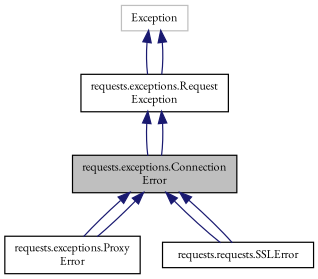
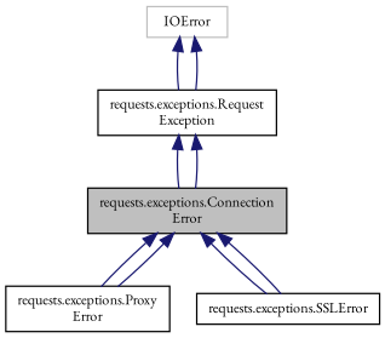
  digraph {
    fontname="EB Garamond"
    rankdir=TB
    node [color=black fillcolor=white fontname="EB Garamond" fontsize=10 shape=record style=filled]
    edge [color=midnightblue dir=back fontname="EB Garamond" fontsize=10 labelfontname=Helvetica labelfontsize=10 style=solid]
    n1 [fillcolor=grey75 fontcolor=black height=0.2 label="requests.exceptions.Connection\lError" width=0.4]
    n2 [height=0.2 label="requests.exceptions.Proxy\lError" width=0.4]
-   n3 [height=0.2 label="requests.requests.SSLError" width=0.4]
+   n3 [height=0.2 label="requests.exceptions.SSLError" width=0.4]
    n4 [height=0.2 label="requests.exceptions.Request\lException" width=0.4]
-   n5 [color=grey75 height=0.2 label=Exception width=0.4]
+   n5 [color=grey75 height=0.2 label=IOError width=0.4]
    n1 -> n2
    n1 -> n2
    n1 -> n3
    n1 -> n3
    n4 -> n1
    n4 -> n1
    n5 -> n4
    n5 -> n4
  }
